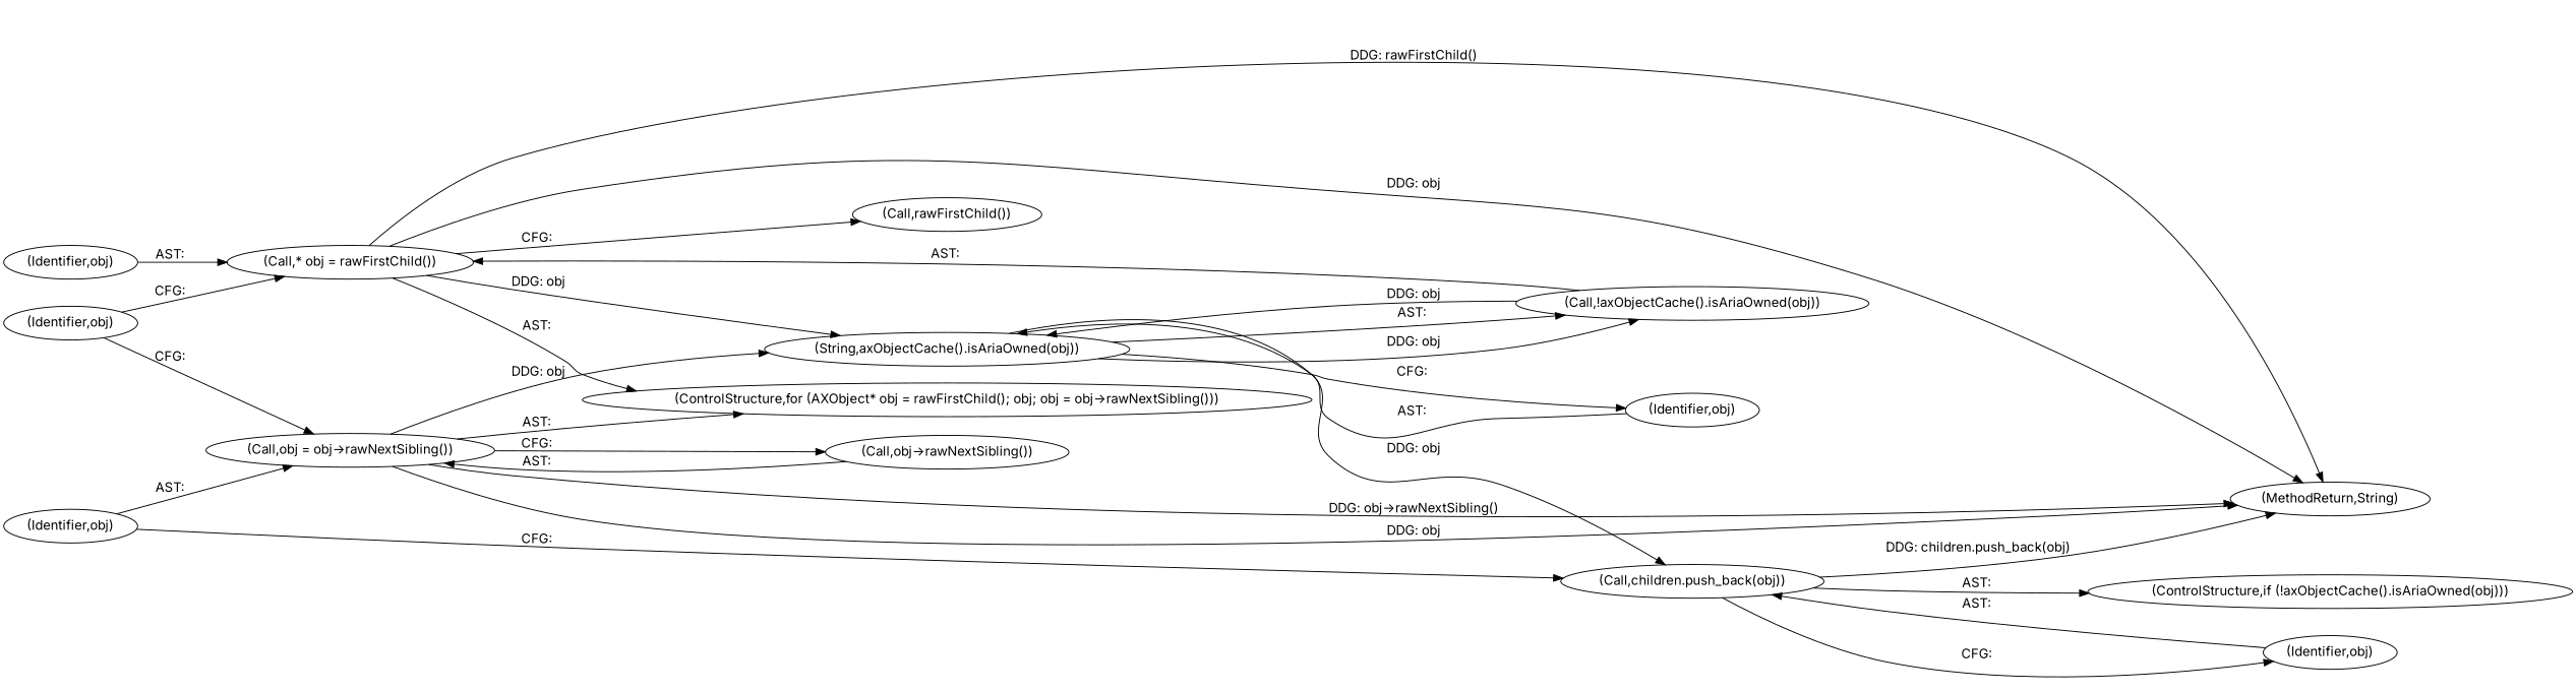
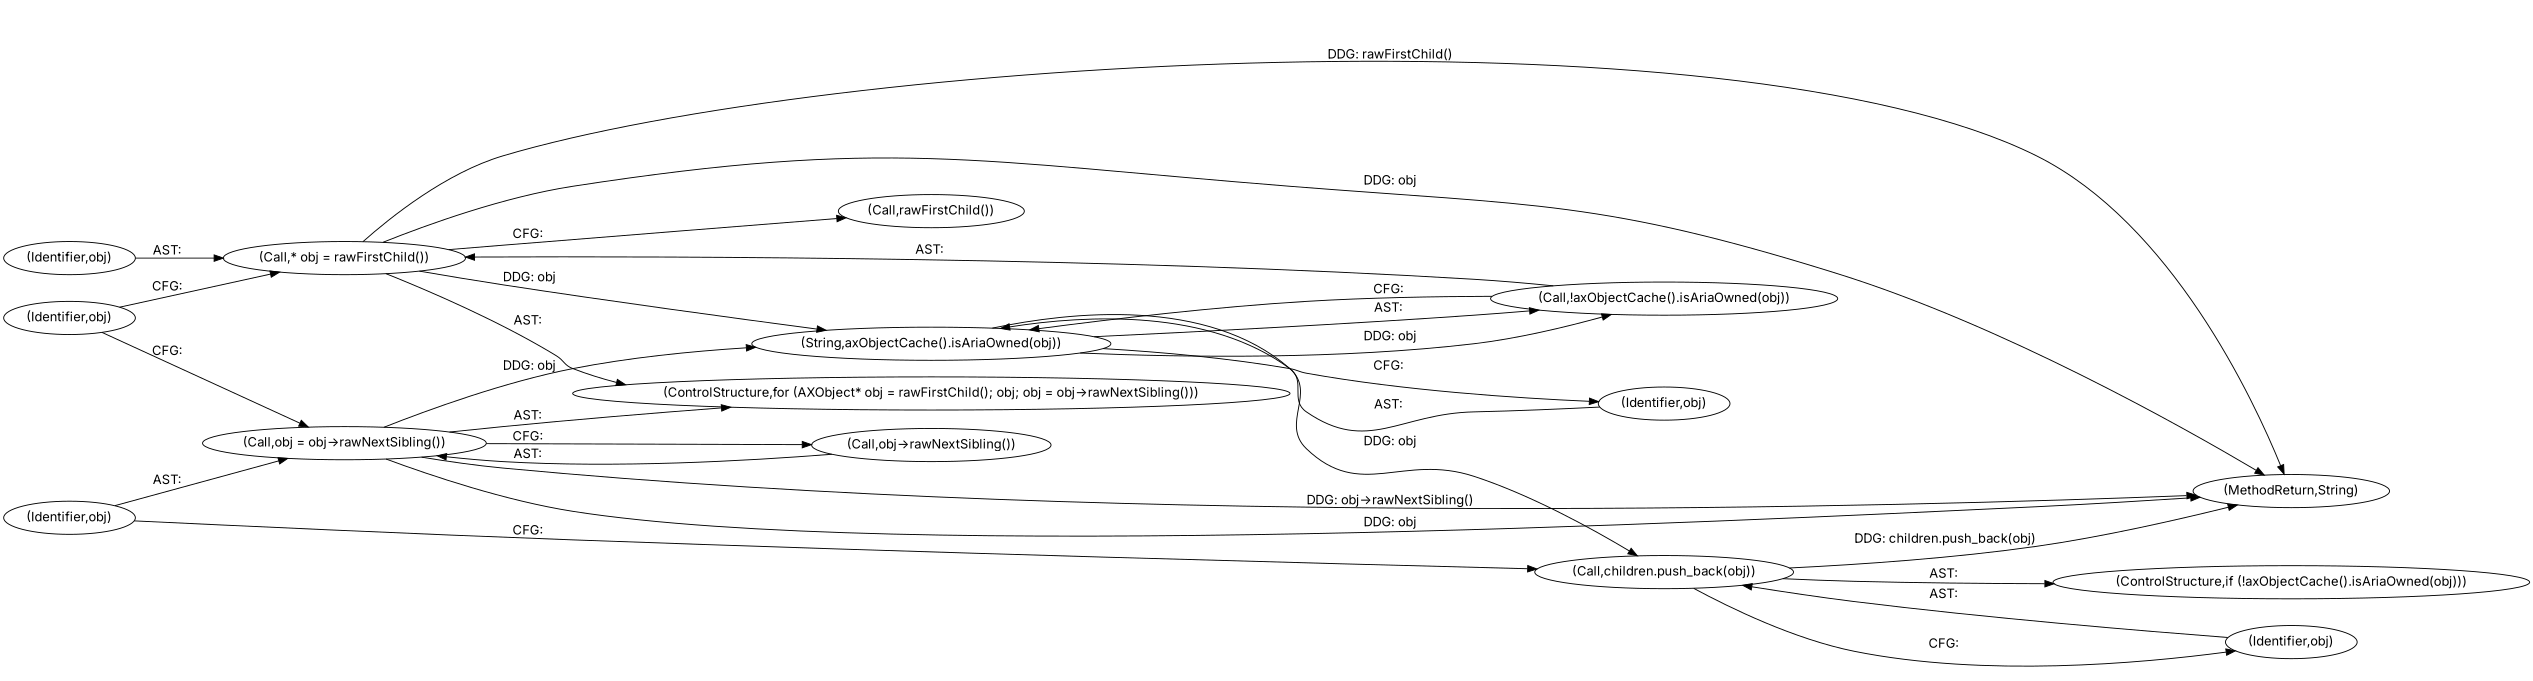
  digraph {
    fontname=Inter
    rankdir=LR
    node [fontname=Inter]
    edge [fontname=Inter]
    n1 [label="(Call,children.push_back(obj))"]
    n2 [label="(ControlStructure,if (!axObjectCache().isAriaOwned(obj)))"]
    n3 [label="(MethodReturn,String)"]
    n4 [label="(Identifier,obj)"]
    n5 [label="(String,axObjectCache().isAriaOwned(obj))"]
    n6 [label="(Call,!axObjectCache().isAriaOwned(obj))"]
    n7 [label="(Identifier,obj)"]
    n8 [label="(Call,* obj = rawFirstChild())"]
    n9 [label="(Call,rawFirstChild())"]
    n10 [label="(ControlStructure,for (AXObject* obj = rawFirstChild(); obj; obj = obj->rawNextSibling()))"]
    n11 [label="(Call,obj = obj->rawNextSibling())"]
    n12 [label="(Call,obj->rawNextSibling())"]
    n13 [label="(Identifier,obj)"]
    n14 [label="(Identifier,obj)"]
    n15 [label="(Identifier,obj)"]
    n1 -> n2 [label="AST: "]
    n1 -> n3 [label="DDG: children.push_back(obj)"]
    n1 -> n4 [label="CFG: "]
    n4 -> n1 [label="AST: "]
    n5 -> n1 [label="DDG: obj"]
    n5 -> n6 [label="AST: "]
    n5 -> n6 [label="DDG: obj"]
    n5 -> n7 [label="CFG: "]
-   n6 -> n5 [label="DDG: obj"]
+   n6 -> n5 [label="CFG: "]
    n6 -> n8 [label="AST: "]
    n7 -> n5 [label="AST: "]
    n8 -> n3 [label="DDG: rawFirstChild()"]
    n8 -> n3 [label="DDG: obj"]
    n8 -> n5 [label="DDG: obj"]
    n8 -> n9 [label="CFG: "]
    n8 -> n10 [label="AST: "]
    n11 -> n3 [label="DDG: obj->rawNextSibling()"]
    n11 -> n3 [label="DDG: obj"]
    n11 -> n5 [label="DDG: obj"]
    n11 -> n10 [label="AST: "]
    n11 -> n12 [label="CFG: "]
    n12 -> n11 [label="AST: "]
    n13 -> n8 [label="CFG: "]
    n13 -> n11 [label="CFG: "]
    n14 -> n8 [label="AST: "]
    n15 -> n1 [label="CFG: "]
    n15 -> n11 [label="AST: "]
  }
